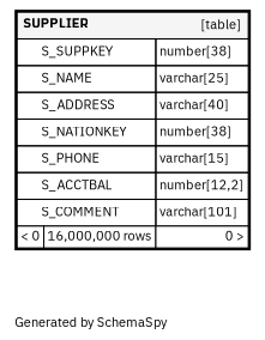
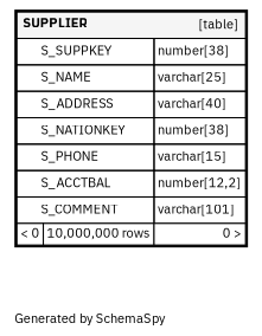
  digraph {
    bgcolor="#ffffff"
    fontname="IBM Plex Sans"
    fontsize=11
    label="\nGenerated by SchemaSpy"
    labeljust=l
    nodesep=0.18
    rankdir=RL
    ranksep=0.46
    ration=compress
-   n1 [fontname="IBM Plex Sans" fontsize=11 label=<     <TABLE BORDER="2" CELLBORDER="1" CELLSPACING="0" BGCOLOR="#ffffff">       <TR><TD COLSPAN="4"  BGCOLOR="#f5f5f5"><TABLE BORDER="0" CELLSPACING="0"><TR><TD ALIGN="LEFT" FIXEDSIZE="TRUE" WIDTH="65" HEIGHT="16"><B>SUPPLIER</B></TD><TD ALIGN="RIGHT">[table]</TD></TR></TABLE></TD></TR>       <TR><TD PORT="S_SUPPKEY" COLSPAN="2" ALIGN="LEFT"><TABLE BORDER="0" CELLSPACING="0" ALIGN="LEFT"><TR ALIGN="LEFT"><TD ALIGN="LEFT" FIXEDSIZE="TRUE" WIDTH="15" HEIGHT="16"></TD><TD ALIGN="LEFT" FIXEDSIZE="TRUE" WIDTH="93" HEIGHT="16">S_SUPPKEY</TD></TR></TABLE></TD><TD PORT="S_SUPPKEY.type" ALIGN="LEFT">number[38]</TD></TR>       <TR><TD PORT="S_NAME" COLSPAN="2" ALIGN="LEFT"><TABLE BORDER="0" CELLSPACING="0" ALIGN="LEFT"><TR ALIGN="LEFT"><TD ALIGN="LEFT" FIXEDSIZE="TRUE" WIDTH="15" HEIGHT="16"></TD><TD ALIGN="LEFT" FIXEDSIZE="TRUE" WIDTH="93" HEIGHT="16">S_NAME</TD></TR></TABLE></TD><TD PORT="S_NAME.type" ALIGN="LEFT">varchar[25]</TD></TR>       <TR><TD PORT="S_ADDRESS" COLSPAN="2" ALIGN="LEFT"><TABLE BORDER="0" CELLSPACING="0" ALIGN="LEFT"><TR ALIGN="LEFT"><TD ALIGN="LEFT" FIXEDSIZE="TRUE" WIDTH="15" HEIGHT="16"></TD><TD ALIGN="LEFT" FIXEDSIZE="TRUE" WIDTH="93" HEIGHT="16">S_ADDRESS</TD></TR></TABLE></TD><TD PORT="S_ADDRESS.type" ALIGN="LEFT">varchar[40]</TD></TR>       <TR><TD PORT="S_NATIONKEY" COLSPAN="2" ALIGN="LEFT"><TABLE BORDER="0" CELLSPACING="0" ALIGN="LEFT"><TR ALIGN="LEFT"><TD ALIGN="LEFT" FIXEDSIZE="TRUE" WIDTH="15" HEIGHT="16"></TD><TD ALIGN="LEFT" FIXEDSIZE="TRUE" WIDTH="93" HEIGHT="16">S_NATIONKEY</TD></TR></TABLE></TD><TD PORT="S_NATIONKEY.type" ALIGN="LEFT">number[38]</TD></TR>       <TR><TD PORT="S_PHONE" COLSPAN="2" ALIGN="LEFT"><TABLE BORDER="0" CELLSPACING="0" ALIGN="LEFT"><TR ALIGN="LEFT"><TD ALIGN="LEFT" FIXEDSIZE="TRUE" WIDTH="15" HEIGHT="16"></TD><TD ALIGN="LEFT" FIXEDSIZE="TRUE" WIDTH="93" HEIGHT="16">S_PHONE</TD></TR></TABLE></TD><TD PORT="S_PHONE.type" ALIGN="LEFT">varchar[15]</TD></TR>       <TR><TD PORT="S_ACCTBAL" COLSPAN="2" ALIGN="LEFT"><TABLE BORDER="0" CELLSPACING="0" ALIGN="LEFT"><TR ALIGN="LEFT"><TD ALIGN="LEFT" FIXEDSIZE="TRUE" WIDTH="15" HEIGHT="16"></TD><TD ALIGN="LEFT" FIXEDSIZE="TRUE" WIDTH="93" HEIGHT="16">S_ACCTBAL</TD></TR></TABLE></TD><TD PORT="S_ACCTBAL.type" ALIGN="LEFT">number[12,2]</TD></TR>       <TR><TD PORT="S_COMMENT" COLSPAN="2" ALIGN="LEFT"><TABLE BORDER="0" CELLSPACING="0" ALIGN="LEFT"><TR ALIGN="LEFT"><TD ALIGN="LEFT" FIXEDSIZE="TRUE" WIDTH="15" HEIGHT="16"></TD><TD ALIGN="LEFT" FIXEDSIZE="TRUE" WIDTH="93" HEIGHT="16">S_COMMENT</TD></TR></TABLE></TD><TD PORT="S_COMMENT.type" ALIGN="LEFT">varchar[101]</TD></TR>       <TR><TD ALIGN="LEFT" BGCOLOR="#ffffff">&lt; 0</TD><TD ALIGN="RIGHT" BGCOLOR="#ffffff">16,000,000 rows</TD><TD ALIGN="RIGHT" BGCOLOR="#ffffff">0 &gt;</TD></TR>     </TABLE>> shape=plaintext]
+   n1 [fontname="IBM Plex Sans" fontsize=11 label=<     <TABLE BORDER="2" CELLBORDER="1" CELLSPACING="0" BGCOLOR="#ffffff">       <TR><TD COLSPAN="4"  BGCOLOR="#f5f5f5"><TABLE BORDER="0" CELLSPACING="0"><TR><TD ALIGN="LEFT" FIXEDSIZE="TRUE" WIDTH="65" HEIGHT="16"><B>SUPPLIER</B></TD><TD ALIGN="RIGHT">[table]</TD></TR></TABLE></TD></TR>       <TR><TD PORT="S_SUPPKEY" COLSPAN="2" ALIGN="LEFT"><TABLE BORDER="0" CELLSPACING="0" ALIGN="LEFT"><TR ALIGN="LEFT"><TD ALIGN="LEFT" FIXEDSIZE="TRUE" WIDTH="15" HEIGHT="16"></TD><TD ALIGN="LEFT" FIXEDSIZE="TRUE" WIDTH="93" HEIGHT="16">S_SUPPKEY</TD></TR></TABLE></TD><TD PORT="S_SUPPKEY.type" ALIGN="LEFT">number[38]</TD></TR>       <TR><TD PORT="S_NAME" COLSPAN="2" ALIGN="LEFT"><TABLE BORDER="0" CELLSPACING="0" ALIGN="LEFT"><TR ALIGN="LEFT"><TD ALIGN="LEFT" FIXEDSIZE="TRUE" WIDTH="15" HEIGHT="16"></TD><TD ALIGN="LEFT" FIXEDSIZE="TRUE" WIDTH="93" HEIGHT="16">S_NAME</TD></TR></TABLE></TD><TD PORT="S_NAME.type" ALIGN="LEFT">varchar[25]</TD></TR>       <TR><TD PORT="S_ADDRESS" COLSPAN="2" ALIGN="LEFT"><TABLE BORDER="0" CELLSPACING="0" ALIGN="LEFT"><TR ALIGN="LEFT"><TD ALIGN="LEFT" FIXEDSIZE="TRUE" WIDTH="15" HEIGHT="16"></TD><TD ALIGN="LEFT" FIXEDSIZE="TRUE" WIDTH="93" HEIGHT="16">S_ADDRESS</TD></TR></TABLE></TD><TD PORT="S_ADDRESS.type" ALIGN="LEFT">varchar[40]</TD></TR>       <TR><TD PORT="S_NATIONKEY" COLSPAN="2" ALIGN="LEFT"><TABLE BORDER="0" CELLSPACING="0" ALIGN="LEFT"><TR ALIGN="LEFT"><TD ALIGN="LEFT" FIXEDSIZE="TRUE" WIDTH="15" HEIGHT="16"></TD><TD ALIGN="LEFT" FIXEDSIZE="TRUE" WIDTH="93" HEIGHT="16">S_NATIONKEY</TD></TR></TABLE></TD><TD PORT="S_NATIONKEY.type" ALIGN="LEFT">number[38]</TD></TR>       <TR><TD PORT="S_PHONE" COLSPAN="2" ALIGN="LEFT"><TABLE BORDER="0" CELLSPACING="0" ALIGN="LEFT"><TR ALIGN="LEFT"><TD ALIGN="LEFT" FIXEDSIZE="TRUE" WIDTH="15" HEIGHT="16"></TD><TD ALIGN="LEFT" FIXEDSIZE="TRUE" WIDTH="93" HEIGHT="16">S_PHONE</TD></TR></TABLE></TD><TD PORT="S_PHONE.type" ALIGN="LEFT">varchar[15]</TD></TR>       <TR><TD PORT="S_ACCTBAL" COLSPAN="2" ALIGN="LEFT"><TABLE BORDER="0" CELLSPACING="0" ALIGN="LEFT"><TR ALIGN="LEFT"><TD ALIGN="LEFT" FIXEDSIZE="TRUE" WIDTH="15" HEIGHT="16"></TD><TD ALIGN="LEFT" FIXEDSIZE="TRUE" WIDTH="93" HEIGHT="16">S_ACCTBAL</TD></TR></TABLE></TD><TD PORT="S_ACCTBAL.type" ALIGN="LEFT">number[12,2]</TD></TR>       <TR><TD PORT="S_COMMENT" COLSPAN="2" ALIGN="LEFT"><TABLE BORDER="0" CELLSPACING="0" ALIGN="LEFT"><TR ALIGN="LEFT"><TD ALIGN="LEFT" FIXEDSIZE="TRUE" WIDTH="15" HEIGHT="16"></TD><TD ALIGN="LEFT" FIXEDSIZE="TRUE" WIDTH="93" HEIGHT="16">S_COMMENT</TD></TR></TABLE></TD><TD PORT="S_COMMENT.type" ALIGN="LEFT">varchar[101]</TD></TR>       <TR><TD ALIGN="LEFT" BGCOLOR="#ffffff">&lt; 0</TD><TD ALIGN="RIGHT" BGCOLOR="#ffffff">10,000,000 rows</TD><TD ALIGN="RIGHT" BGCOLOR="#ffffff">0 &gt;</TD></TR>     </TABLE>> shape=plaintext]
  }
